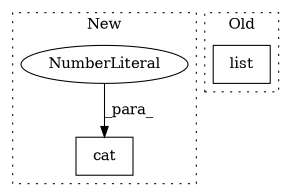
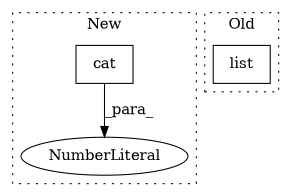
  digraph {
    node [a=32 shape=box]
    n1 [l="9,1" label=cat s="135,188"]
    n2 [a=34 l=1 label=NumberLiteral s=187 shape=ellipse]
    n3 [l="5,1" label=list s="172,185"]
    subgraph cluster_1 {
      label=New
      style=dotted
      n1
      n2
    }
    subgraph cluster_2 {
      label=Old
      style=dotted
      n3
    }
-   n2 -> n1 [label=_para_]
+   n1 -> n2 [label=_para_]
  }
